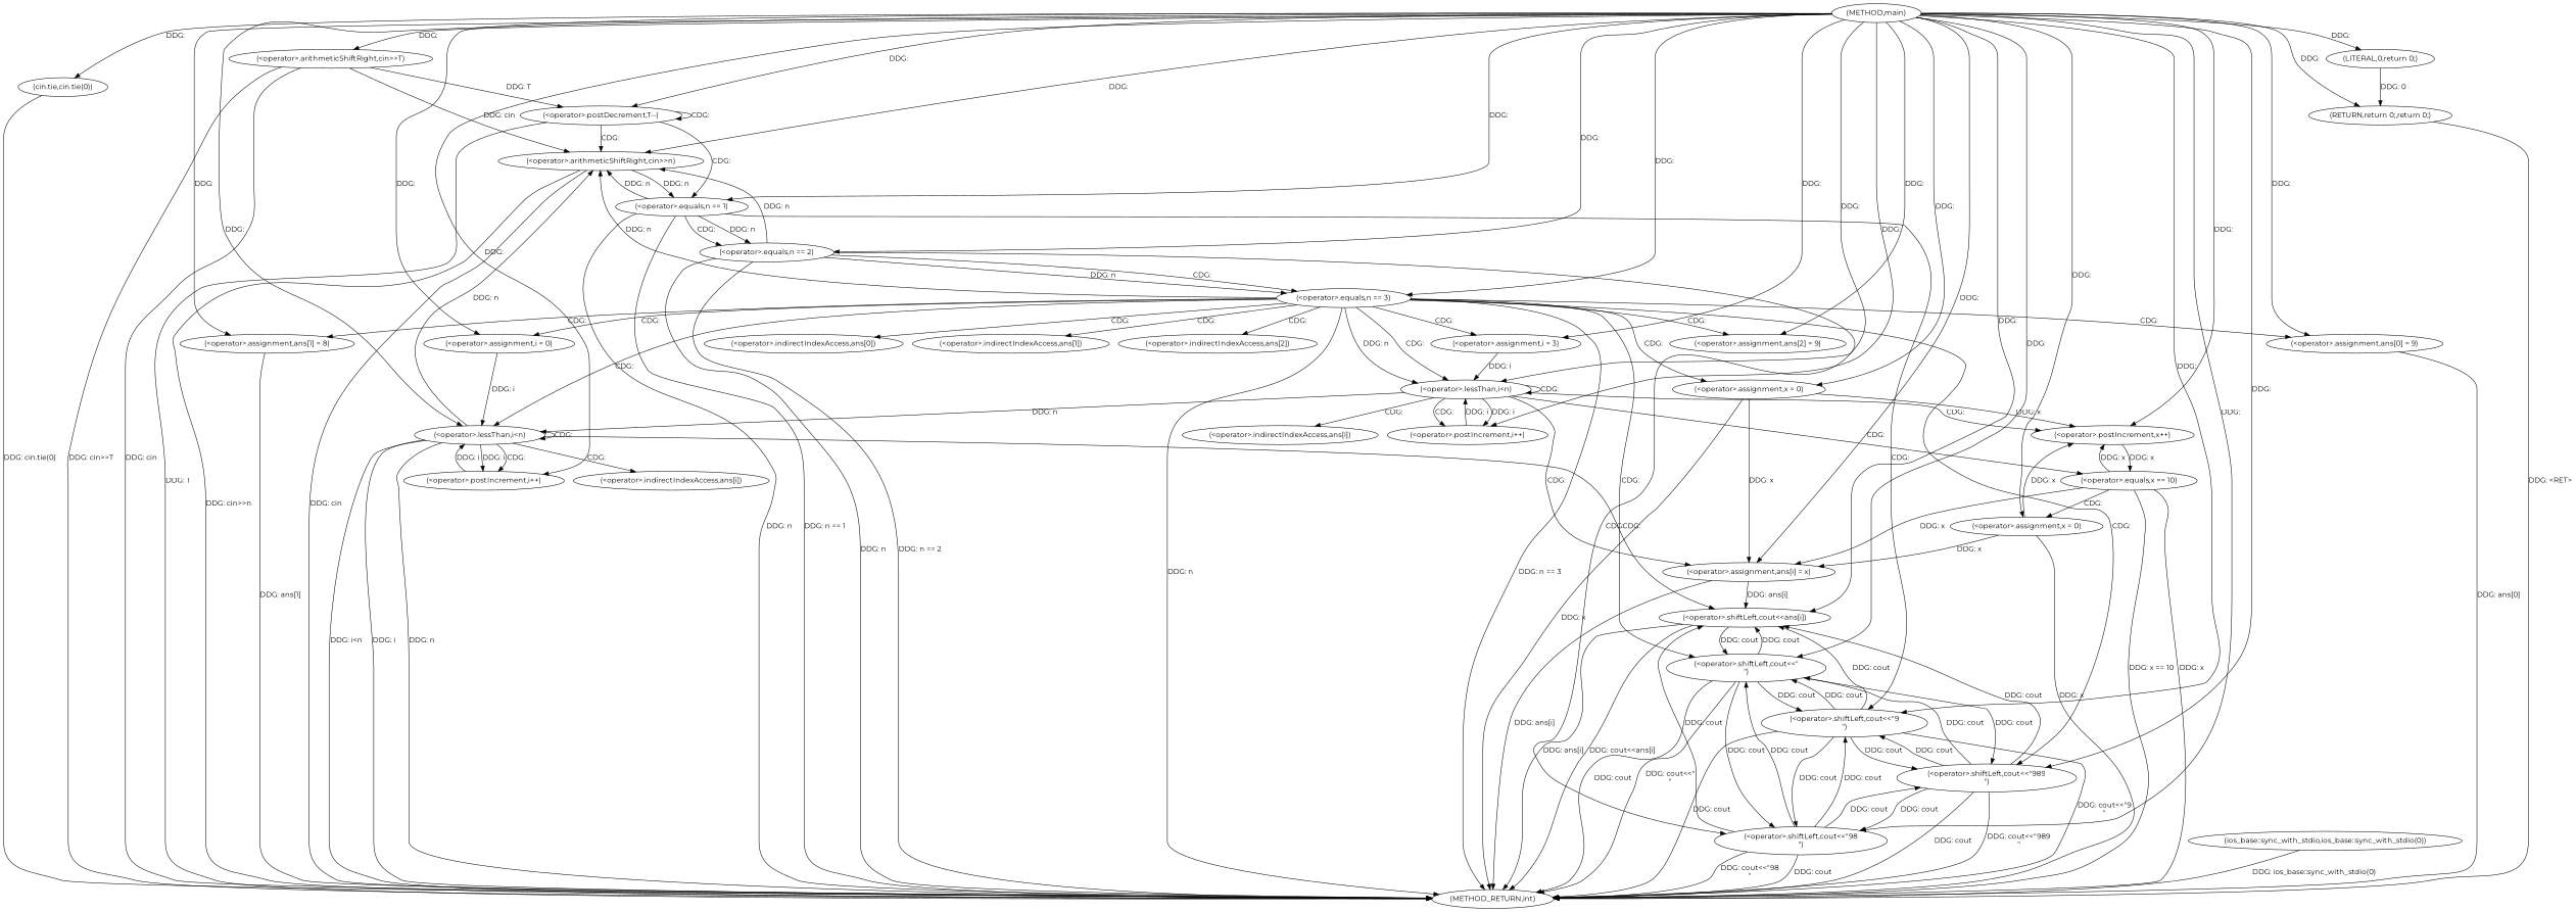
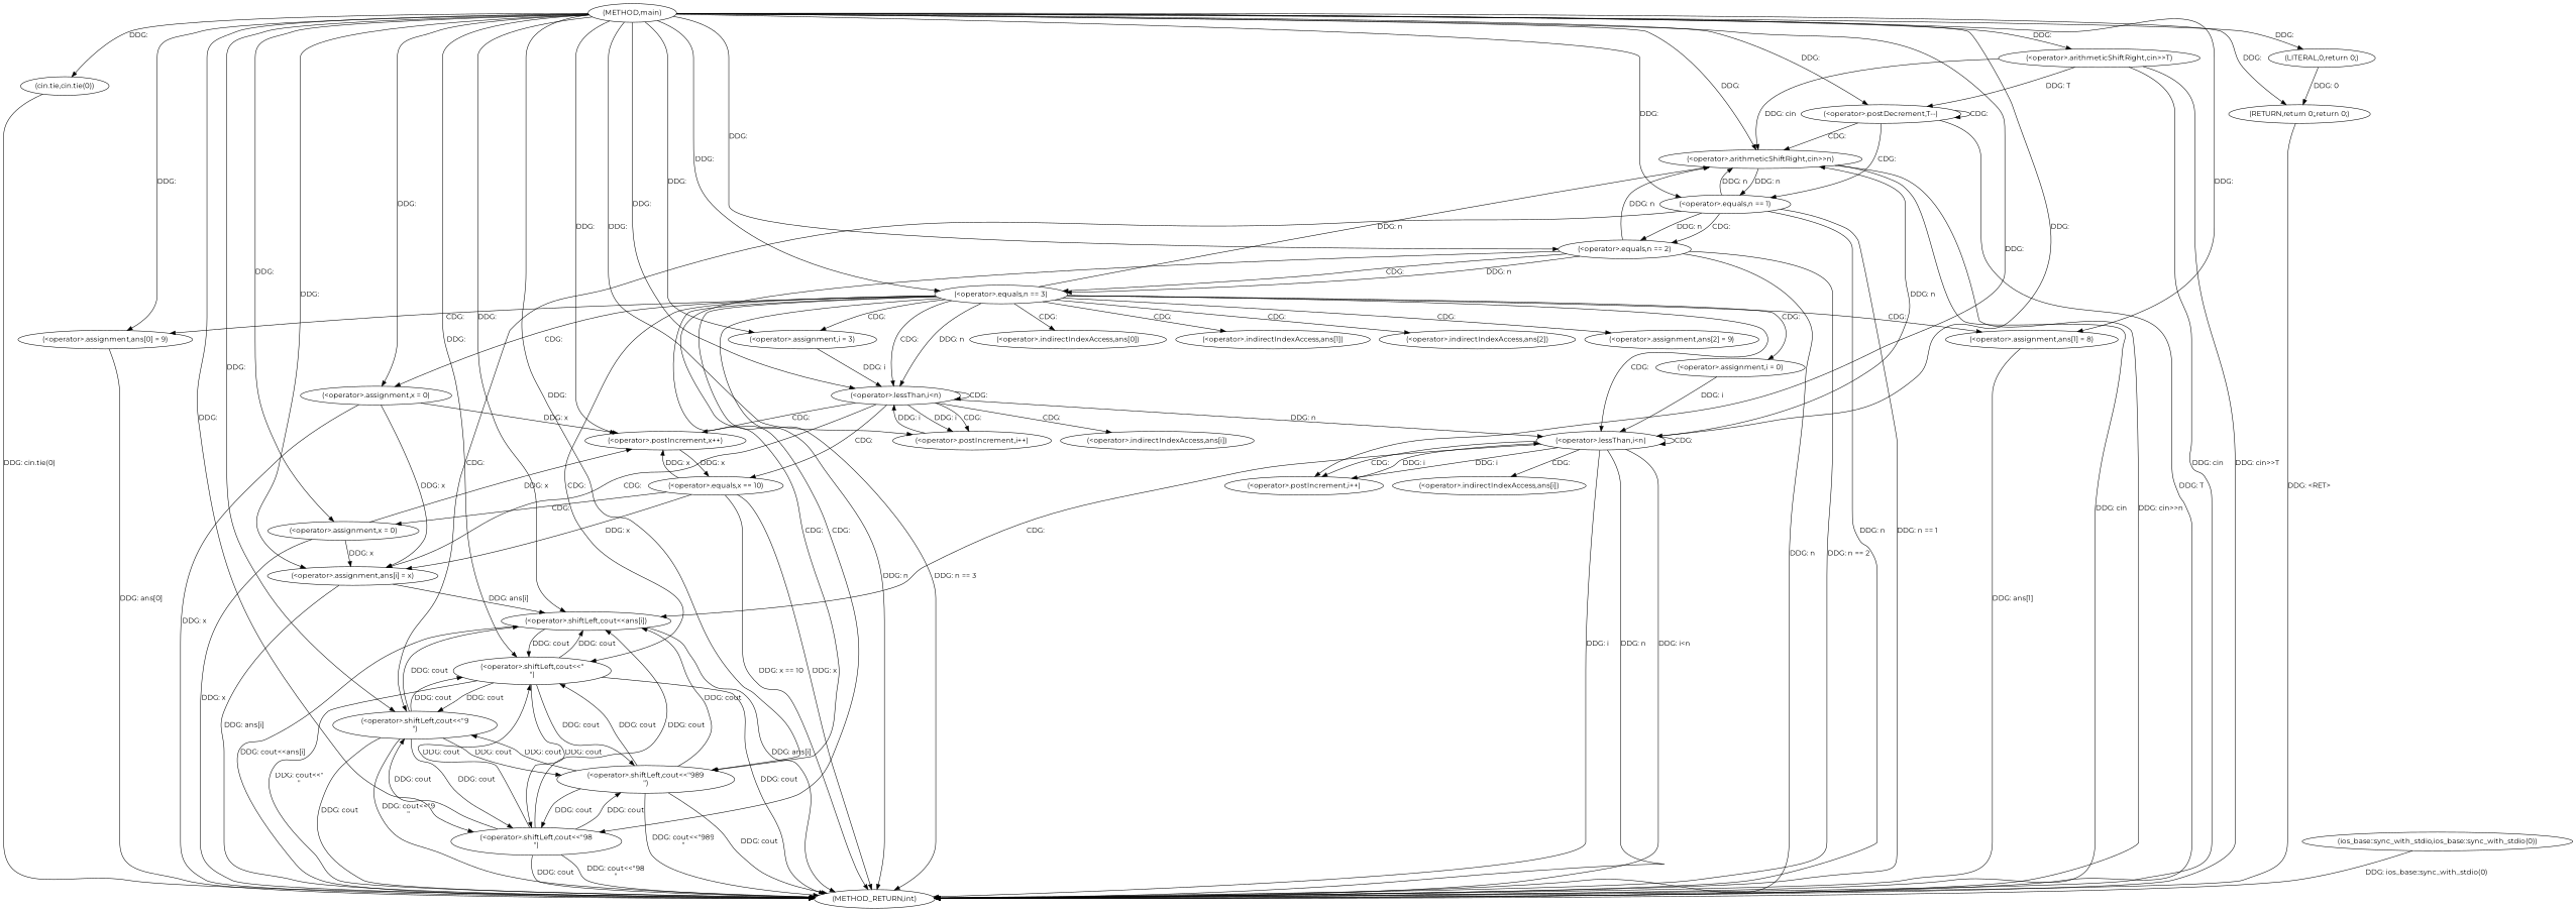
  digraph {
    fontname=Montserrat
    node [fontname=Montserrat]
    edge [fontname=Montserrat]
    n1 [label="(METHOD,main)"]
    n2 [label="(cin.tie,cin.tie(0))"]
    n3 [label="(<operator>.arithmeticShiftRight,cin>>T)"]
    n4 [label="(RETURN,return 0;,return 0;)"]
    n5 [label="(<operator>.postDecrement,T--)"]
    n6 [label="(LITERAL,0,return 0;)"]
    n7 [label="(<operator>.arithmeticShiftRight,cin>>n)"]
    n8 [label="(<operator>.assignment,ans[0] = 9)"]
    n9 [label="(<operator>.assignment,ans[1] = 8)"]
    n10 [label="(<operator>.assignment,ans[2] = 9)"]
    n11 [label="(<operator>.assignment,x = 0)"]
    n12 [label="(<operator>.shiftLeft,cout<<\"\n\")"]
    n13 [label="(<operator>.equals,n == 1)"]
    n14 [label="(<operator>.equals,n == 2)"]
    n15 [label="(<operator>.equals,n == 3)"]
    n16 [label="(<operator>.assignment,i = 3)"]
    n17 [label="(<operator>.lessThan,i<n)"]
    n18 [label="(<operator>.postIncrement,i++)"]
    n19 [label="(<operator>.assignment,i = 0)"]
    n20 [label="(<operator>.lessThan,i<n)"]
    n21 [label="(<operator>.postIncrement,i++)"]
    n22 [label="(<operator>.shiftLeft,cout<<ans[i])"]
    n23 [label="(<operator>.shiftLeft,cout<<\"9\n\")"]
    n24 [label="(<operator>.shiftLeft,cout<<\"98\n\")"]
    n25 [label="(<operator>.shiftLeft,cout<<\"989\n\")"]
    n26 [label="(<operator>.assignment,ans[i] = x)"]
    n27 [label="(<operator>.postIncrement,x++)"]
    n28 [label="(<operator>.assignment,x = 0)"]
    n29 [label="(ios_base::sync_with_stdio,ios_base::sync_with_stdio(0))"]
    n30 [label="(METHOD_RETURN,int)"]
    n31 [label="(<operator>.indirectIndexAccess,ans[0])"]
    n32 [label="(<operator>.indirectIndexAccess,ans[1])"]
    n33 [label="(<operator>.indirectIndexAccess,ans[2])"]
    n34 [label="(<operator>.equals,x == 10)"]
    n35 [label="(<operator>.indirectIndexAccess,ans[i])"]
    n36 [label="(<operator>.indirectIndexAccess,ans[i])"]
    n1 -> n2 [label="DDG: "]
    n1 -> n3 [label="DDG: "]
    n1 -> n4 [label="DDG: "]
    n1 -> n5 [label="DDG: "]
    n1 -> n6 [label="DDG: "]
    n1 -> n7 [label="DDG: "]
    n1 -> n8 [label="DDG: "]
    n1 -> n9 [label="DDG: "]
-   n1 -> n10 [label="DDG: "]
    n1 -> n11 [label="DDG: "]
    n1 -> n12 [label="DDG: "]
    n1 -> n13 [label="DDG: "]
    n1 -> n14 [label="DDG: "]
    n1 -> n15 [label="DDG: "]
    n1 -> n16 [label="DDG: "]
    n1 -> n17 [label="DDG: "]
    n1 -> n18 [label="DDG: "]
-   n1 -> n19 [label="DDG: "]
    n1 -> n20 [label="DDG: "]
    n1 -> n21 [label="DDG: "]
    n1 -> n22 [label="DDG: "]
    n1 -> n23 [label="DDG: "]
    n1 -> n24 [label="DDG: "]
    n1 -> n25 [label="DDG: "]
    n1 -> n26 [label="DDG: "]
    n1 -> n27 [label="DDG: "]
    n1 -> n28 [label="DDG: "]
    n2 -> n30 [label="DDG: cin.tie(0)"]
    n3 -> n5 [label="DDG: T"]
    n3 -> n7 [label="DDG: cin"]
    n3 -> n30 [label="DDG: cin"]
    n3 -> n30 [label="DDG: cin>>T"]
    n4 -> n30 [label="DDG: <RET>"]
    n5 -> n5 [label="CDG: "]
    n5 -> n7 [label="CDG: "]
    n5 -> n13 [label="CDG: "]
    n5 -> n30 [label="DDG: T"]
    n6 -> n4 [label="DDG: 0"]
    n7 -> n13 [label="DDG: n"]
    n7 -> n30 [label="DDG: cin"]
    n7 -> n30 [label="DDG: cin>>n"]
    n8 -> n30 [label="DDG: ans[0]"]
    n9 -> n30 [label="DDG: ans[1]"]
    n11 -> n26 [label="DDG: x"]
    n11 -> n27 [label="DDG: x"]
    n11 -> n30 [label="DDG: x"]
    n12 -> n22 [label="DDG: cout"]
    n12 -> n23 [label="DDG: cout"]
    n12 -> n24 [label="DDG: cout"]
    n12 -> n25 [label="DDG: cout"]
    n12 -> n30 [label="DDG: cout"]
    n12 -> n30 [label="DDG: cout<<\"\n\""]
    n13 -> n7 [label="DDG: n"]
    n13 -> n14 [label="DDG: n"]
    n13 -> n14 [label="CDG: "]
    n13 -> n23 [label="CDG: "]
    n13 -> n30 [label="DDG: n"]
    n13 -> n30 [label="DDG: n == 1"]
    n14 -> n7 [label="DDG: n"]
    n14 -> n15 [label="DDG: n"]
    n14 -> n15 [label="CDG: "]
    n14 -> n24 [label="CDG: "]
    n14 -> n30 [label="DDG: n"]
    n14 -> n30 [label="DDG: n == 2"]
    n15 -> n7 [label="DDG: n"]
    n15 -> n8 [label="CDG: "]
    n15 -> n9 [label="CDG: "]
    n15 -> n10 [label="CDG: "]
    n15 -> n11 [label="CDG: "]
    n15 -> n12 [label="CDG: "]
    n15 -> n16 [label="CDG: "]
    n15 -> n17 [label="DDG: n"]
    n15 -> n17 [label="CDG: "]
    n15 -> n19 [label="CDG: "]
    n15 -> n20 [label="CDG: "]
    n15 -> n25 [label="CDG: "]
    n15 -> n30 [label="DDG: n"]
    n15 -> n30 [label="DDG: n == 3"]
    n15 -> n31 [label="CDG: "]
    n15 -> n32 [label="CDG: "]
    n15 -> n33 [label="CDG: "]
    n16 -> n17 [label="DDG: i"]
    n17 -> n17 [label="CDG: "]
    n17 -> n18 [label="DDG: i"]
    n17 -> n18 [label="CDG: "]
    n17 -> n20 [label="DDG: n"]
    n17 -> n26 [label="CDG: "]
    n17 -> n27 [label="CDG: "]
    n17 -> n34 [label="CDG: "]
    n17 -> n35 [label="CDG: "]
    n18 -> n17 [label="DDG: i"]
    n19 -> n20 [label="DDG: i"]
    n20 -> n7 [label="DDG: n"]
    n20 -> n20 [label="CDG: "]
    n20 -> n21 [label="DDG: i"]
    n20 -> n21 [label="CDG: "]
    n20 -> n22 [label="CDG: "]
    n20 -> n30 [label="DDG: i"]
    n20 -> n30 [label="DDG: n"]
    n20 -> n30 [label="DDG: i<n"]
    n20 -> n36 [label="CDG: "]
    n21 -> n20 [label="DDG: i"]
    n22 -> n12 [label="DDG: cout"]
    n22 -> n30 [label="DDG: ans[i]"]
    n22 -> n30 [label="DDG: cout<<ans[i]"]
    n23 -> n12 [label="DDG: cout"]
    n23 -> n22 [label="DDG: cout"]
    n23 -> n24 [label="DDG: cout"]
    n23 -> n25 [label="DDG: cout"]
    n23 -> n30 [label="DDG: cout"]
    n23 -> n30 [label="DDG: cout<<\"9\n\""]
    n24 -> n12 [label="DDG: cout"]
    n24 -> n22 [label="DDG: cout"]
    n24 -> n23 [label="DDG: cout"]
    n24 -> n25 [label="DDG: cout"]
    n24 -> n30 [label="DDG: cout"]
    n24 -> n30 [label="DDG: cout<<\"98\n\""]
    n25 -> n12 [label="DDG: cout"]
    n25 -> n22 [label="DDG: cout"]
    n25 -> n23 [label="DDG: cout"]
    n25 -> n24 [label="DDG: cout"]
    n25 -> n30 [label="DDG: cout"]
    n25 -> n30 [label="DDG: cout<<\"989\n\""]
    n26 -> n22 [label="DDG: ans[i]"]
    n26 -> n30 [label="DDG: ans[i]"]
    n27 -> n34 [label="DDG: x"]
    n28 -> n26 [label="DDG: x"]
    n28 -> n27 [label="DDG: x"]
    n28 -> n30 [label="DDG: x"]
    n29 -> n30 [label="DDG: ios_base::sync_with_stdio(0)"]
    n34 -> n26 [label="DDG: x"]
    n34 -> n27 [label="DDG: x"]
    n34 -> n28 [label="CDG: "]
    n34 -> n30 [label="DDG: x"]
    n34 -> n30 [label="DDG: x == 10"]
  }
